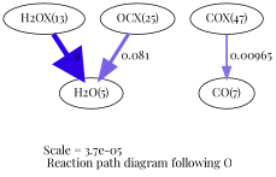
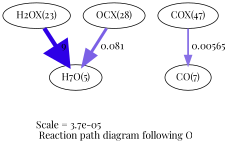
  digraph {
    fontname="Playfair Display"
    label="Scale = 3.7e-05\l Reaction path diagram following O"
    node [fontname="Playfair Display"]
    edge [fontname="Playfair Display"]
-   n1 [label="H2OX(13)"]
-   n2 [label="H2O(5)"]
-   n3 [label="OCX(25)"]
+   n1 [label="H2OX(23)"]
+   n2 [label="H7O(5)"]
+   n3 [label="OCX(28)"]
    n4 [label="CO(7)"]
    n5 [label="COX(47)"]
    n1 -> n2 [arrowsize=3 color="0.7, 1.5, 0.9" label=" 9" penwidth=6]
    n3 -> n2 [arrowsize=2.05 color="0.7, 0.581, 0.9" label=" 0.081" penwidth=4.1]
-   n5 -> n4 [arrowsize=1.25 color="0.7, 0.51, 0.9" label=" 0.00965" penwidth=2.5]
+   n5 -> n4 [arrowsize=1.25 color="0.7, 0.51, 0.9" label=" 0.00565" penwidth=2.5]
  }
